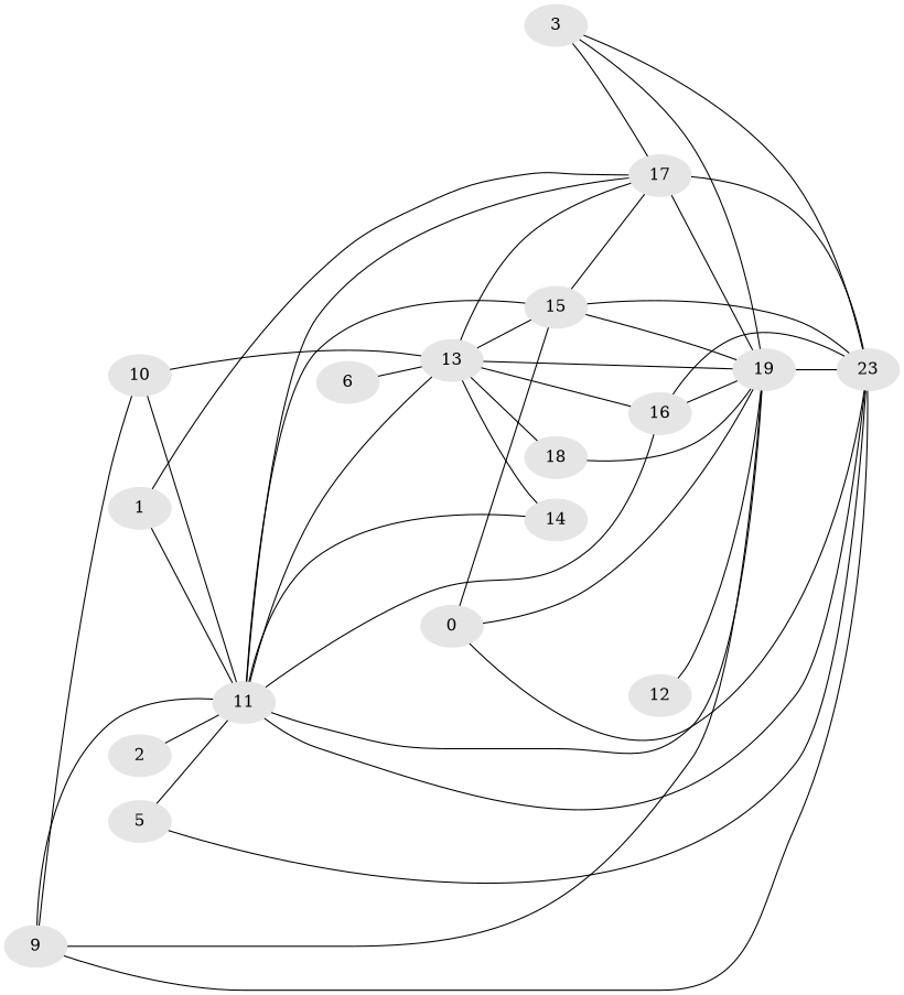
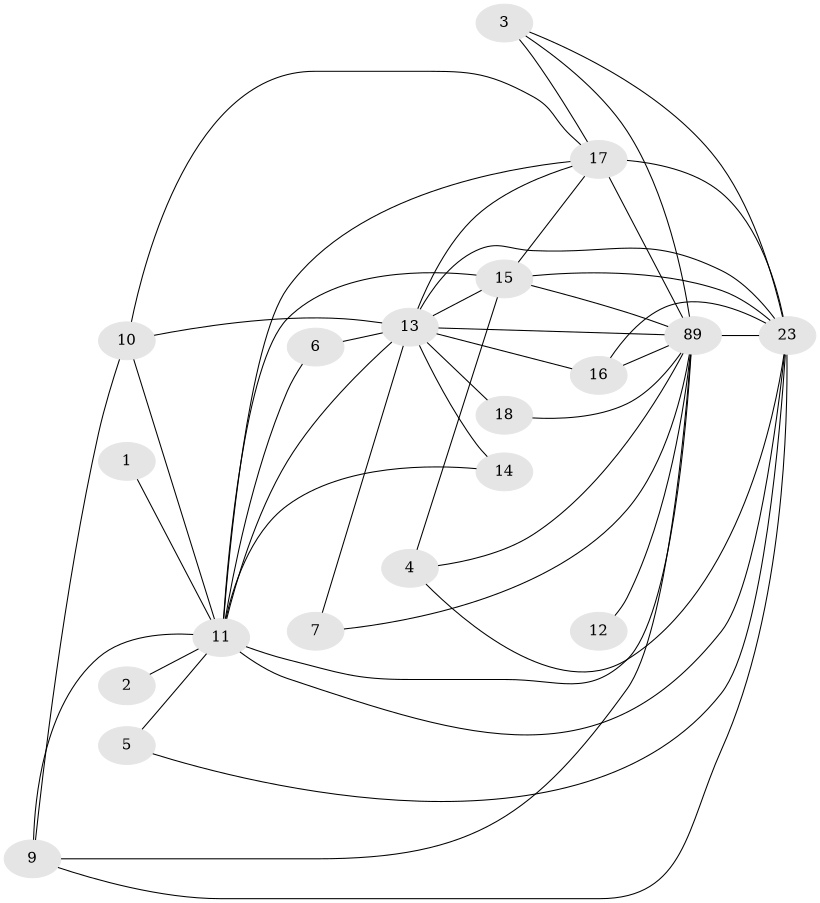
  graph {
    rankdir=LR
    node [color=gray90 style=filled]
    edge [weight=1.0]
    1
    11
    17
-   19
+   19 [label=89]
    n5 [label=23]
    15
    13
    14
    16
    2
    3
-   4 [label=0]
+   4
    5
    6
    18
+   7
    9
    10
    12
    1 -- 11
    11 -- 17 [weight=3.0]
    11 -- 19 [weight=5.0]
    11 -- n5 [weight=4.0]
    11 -- 15
    11 -- 13 [weight=2.0]
    11 -- 14
-   11 -- 16
+   11 -- 6
    17 -- 19 [weight=7.0]
    17 -- n5 [weight=3.0]
    19 -- n5 [weight=13.0]
    15 -- 17
    15 -- 19 [weight=3.0]
    15 -- n5 [weight=2.0]
    13 -- 17 [weight=3.0]
    13 -- 19 [weight=8.0]
+   13 -- n5 [weight=4.0]
    13 -- 15
    13 -- 14 [weight=2.0]
    13 -- 16
    13 -- 18 [weight=2.0]
    16 -- 19 [weight=2.0]
    16 -- n5
    2 -- 11
    3 -- 17
    3 -- 19
    3 -- n5
    4 -- 19 [weight=3.0]
    4 -- n5
    4 -- 15
    5 -- 11
    5 -- n5
    6 -- 13 [weight=2.0]
    18 -- 19
+   7 -- 19 [weight=2.0]
+   7 -- 13
    9 -- 11
    9 -- 19 [weight=3.0]
    9 -- n5
    9 -- 10
    10 -- 11
-   1 -- 17
+   10 -- 17
    10 -- 13
    12 -- 19
  }
